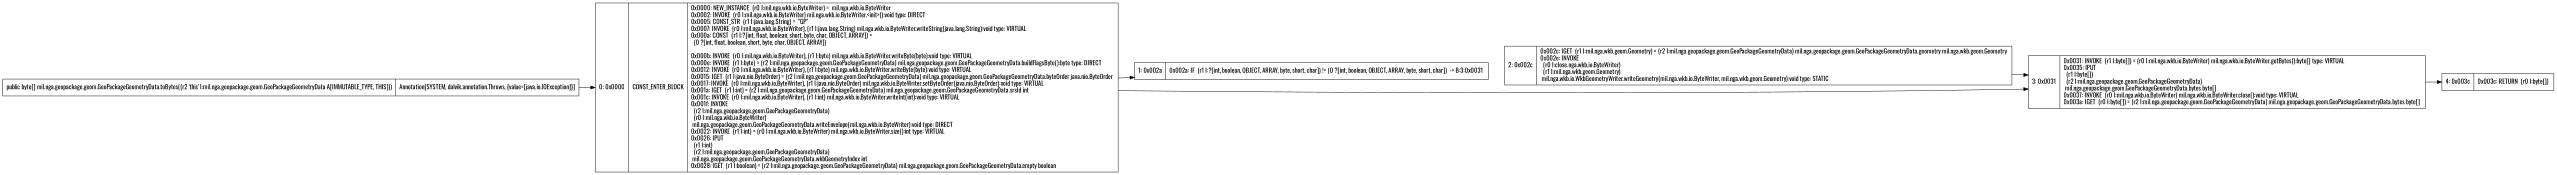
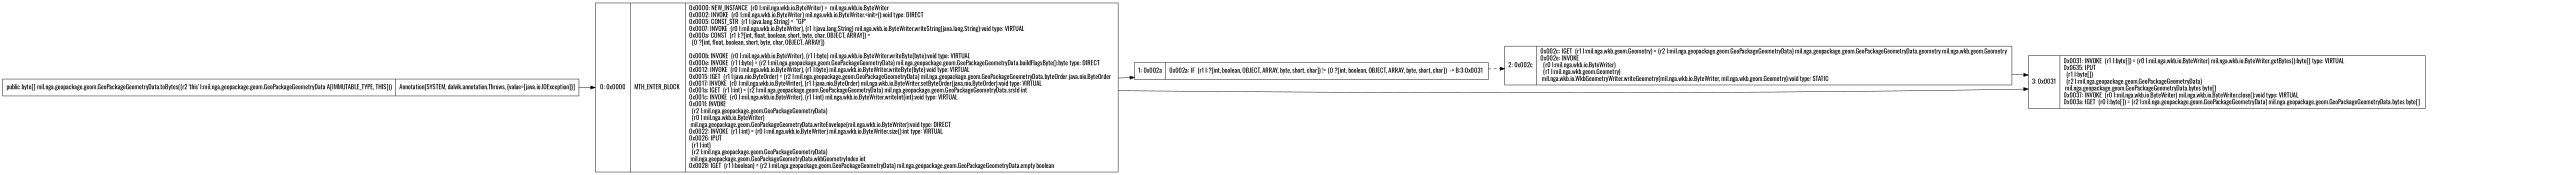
  digraph {
    fontname=Oswald
    rankdir=LR
    node [fontname=Oswald shape=record]
    edge [fontname=Oswald]
-   n1 [label="{0\:\ 0x0000|CONST_ENTER_BLOCK\l|0x0000: NEW_INSTANCE  (r0 I:mil.nga.wkb.io.ByteWriter) =  mil.nga.wkb.io.ByteWriter \l0x0002: INVOKE  (r0 I:mil.nga.wkb.io.ByteWriter) mil.nga.wkb.io.ByteWriter.\<init\>():void type: DIRECT \l0x0005: CONST_STR  (r1 I:java.lang.String) =  \"GP\" \l0x0007: INVOKE  (r0 I:mil.nga.wkb.io.ByteWriter), (r1 I:java.lang.String) mil.nga.wkb.io.ByteWriter.writeString(java.lang.String):void type: VIRTUAL \l0x000a: CONST  (r1 I:?[int, float, boolean, short, byte, char, OBJECT, ARRAY]) = \l  (0 ?[int, float, boolean, short, byte, char, OBJECT, ARRAY])\l \l0x000b: INVOKE  (r0 I:mil.nga.wkb.io.ByteWriter), (r1 I:byte) mil.nga.wkb.io.ByteWriter.writeByte(byte):void type: VIRTUAL \l0x000e: INVOKE  (r1 I:byte) = (r2 I:mil.nga.geopackage.geom.GeoPackageGeometryData) mil.nga.geopackage.geom.GeoPackageGeometryData.buildFlagsByte():byte type: DIRECT \l0x0012: INVOKE  (r0 I:mil.nga.wkb.io.ByteWriter), (r1 I:byte) mil.nga.wkb.io.ByteWriter.writeByte(byte):void type: VIRTUAL \l0x0015: IGET  (r1 I:java.nio.ByteOrder) = (r2 I:mil.nga.geopackage.geom.GeoPackageGeometryData) mil.nga.geopackage.geom.GeoPackageGeometryData.byteOrder java.nio.ByteOrder \l0x0017: INVOKE  (r0 I:mil.nga.wkb.io.ByteWriter), (r1 I:java.nio.ByteOrder) mil.nga.wkb.io.ByteWriter.setByteOrder(java.nio.ByteOrder):void type: VIRTUAL \l0x001a: IGET  (r1 I:int) = (r2 I:mil.nga.geopackage.geom.GeoPackageGeometryData) mil.nga.geopackage.geom.GeoPackageGeometryData.srsId int \l0x001c: INVOKE  (r0 I:mil.nga.wkb.io.ByteWriter), (r1 I:int) mil.nga.wkb.io.ByteWriter.writeInt(int):void type: VIRTUAL \l0x001f: INVOKE  \l  (r2 I:mil.nga.geopackage.geom.GeoPackageGeometryData)\l  (r0 I:mil.nga.wkb.io.ByteWriter)\l mil.nga.geopackage.geom.GeoPackageGeometryData.writeEnvelope(mil.nga.wkb.io.ByteWriter):void type: DIRECT \l0x0022: INVOKE  (r1 I:int) = (r0 I:mil.nga.wkb.io.ByteWriter) mil.nga.wkb.io.ByteWriter.size():int type: VIRTUAL \l0x0026: IPUT  \l  (r1 I:int)\l  (r2 I:mil.nga.geopackage.geom.GeoPackageGeometryData)\l mil.nga.geopackage.geom.GeoPackageGeometryData.wkbGeometryIndex int \l0x0028: IGET  (r1 I:boolean) = (r2 I:mil.nga.geopackage.geom.GeoPackageGeometryData) mil.nga.geopackage.geom.GeoPackageGeometryData.empty boolean \l}"]
+   n1 [label="{0\:\ 0x0000|MTH_ENTER_BLOCK\l|0x0000: NEW_INSTANCE  (r0 I:mil.nga.wkb.io.ByteWriter) =  mil.nga.wkb.io.ByteWriter \l0x0002: INVOKE  (r0 I:mil.nga.wkb.io.ByteWriter) mil.nga.wkb.io.ByteWriter.\<init\>():void type: DIRECT \l0x0005: CONST_STR  (r1 I:java.lang.String) =  \"GP\" \l0x0007: INVOKE  (r0 I:mil.nga.wkb.io.ByteWriter), (r1 I:java.lang.String) mil.nga.wkb.io.ByteWriter.writeString(java.lang.String):void type: VIRTUAL \l0x000a: CONST  (r1 I:?[int, float, boolean, short, byte, char, OBJECT, ARRAY]) = \l  (0 ?[int, float, boolean, short, byte, char, OBJECT, ARRAY])\l \l0x000b: INVOKE  (r0 I:mil.nga.wkb.io.ByteWriter), (r1 I:byte) mil.nga.wkb.io.ByteWriter.writeByte(byte):void type: VIRTUAL \l0x000e: INVOKE  (r1 I:byte) = (r2 I:mil.nga.geopackage.geom.GeoPackageGeometryData) mil.nga.geopackage.geom.GeoPackageGeometryData.buildFlagsByte():byte type: DIRECT \l0x0012: INVOKE  (r0 I:mil.nga.wkb.io.ByteWriter), (r1 I:byte) mil.nga.wkb.io.ByteWriter.writeByte(byte):void type: VIRTUAL \l0x0015: IGET  (r1 I:java.nio.ByteOrder) = (r2 I:mil.nga.geopackage.geom.GeoPackageGeometryData) mil.nga.geopackage.geom.GeoPackageGeometryData.byteOrder java.nio.ByteOrder \l0x0017: INVOKE  (r0 I:mil.nga.wkb.io.ByteWriter), (r1 I:java.nio.ByteOrder) mil.nga.wkb.io.ByteWriter.setByteOrder(java.nio.ByteOrder):void type: VIRTUAL \l0x001a: IGET  (r1 I:int) = (r2 I:mil.nga.geopackage.geom.GeoPackageGeometryData) mil.nga.geopackage.geom.GeoPackageGeometryData.srsId int \l0x001c: INVOKE  (r0 I:mil.nga.wkb.io.ByteWriter), (r1 I:int) mil.nga.wkb.io.ByteWriter.writeInt(int):void type: VIRTUAL \l0x001f: INVOKE  \l  (r2 I:mil.nga.geopackage.geom.GeoPackageGeometryData)\l  (r0 I:mil.nga.wkb.io.ByteWriter)\l mil.nga.geopackage.geom.GeoPackageGeometryData.writeEnvelope(mil.nga.wkb.io.ByteWriter):void type: DIRECT \l0x0022: INVOKE  (r1 I:int) = (r0 I:mil.nga.wkb.io.ByteWriter) mil.nga.wkb.io.ByteWriter.size():int type: VIRTUAL \l0x0026: IPUT  \l  (r1 I:int)\l  (r2 I:mil.nga.geopackage.geom.GeoPackageGeometryData)\l mil.nga.geopackage.geom.GeoPackageGeometryData.wkbGeometryIndex int \l0x0028: IGET  (r1 I:boolean) = (r2 I:mil.nga.geopackage.geom.GeoPackageGeometryData) mil.nga.geopackage.geom.GeoPackageGeometryData.empty boolean \l}"]
    n2 [label="{1\:\ 0x002a|0x002a: IF  (r1 I:?[int, boolean, OBJECT, ARRAY, byte, short, char]) != (0 ?[int, boolean, OBJECT, ARRAY, byte, short, char])  \-\> B:3:0x0031 \l}"]
-   n3 [label="{3\:\ 0x0031|0x0031: INVOKE  (r1 I:byte[]) = (r0 I:mil.nga.wkb.io.ByteWriter) mil.nga.wkb.io.ByteWriter.getBytes():byte[] type: VIRTUAL \l0x0035: IPUT  \l  (r1 I:byte[])\l  (r2 I:mil.nga.geopackage.geom.GeoPackageGeometryData)\l mil.nga.geopackage.geom.GeoPackageGeometryData.bytes byte[] \l0x0037: INVOKE  (r0 I:mil.nga.wkb.io.ByteWriter) mil.nga.wkb.io.ByteWriter.close():void type: VIRTUAL \l0x003a: IGET  (r0 I:byte[]) = (r2 I:mil.nga.geopackage.geom.GeoPackageGeometryData) mil.nga.geopackage.geom.GeoPackageGeometryData.bytes byte[] \l}"]
-   n4 [label="{2\:\ 0x002c|0x002c: IGET  (r1 I:mil.nga.wkb.geom.Geometry) = (r2 I:mil.nga.geopackage.geom.GeoPackageGeometryData) mil.nga.geopackage.geom.GeoPackageGeometryData.geometry mil.nga.wkb.geom.Geometry \l0x002e: INVOKE  \l  (r0 I:close.nga.wkb.io.ByteWriter)\l  (r1 I:mil.nga.wkb.geom.Geometry)\l mil.nga.wkb.io.WkbGeometryWriter.writeGeometry(mil.nga.wkb.io.ByteWriter, mil.nga.wkb.geom.Geometry):void type: STATIC \l}"]
-   n5 [label="{4\:\ 0x003c|0x003c: RETURN  (r0 I:byte[]) \l}"]
+   n3 [label="{3\:\ 0x0031|0x0031: INVOKE  (r1 I:byte[]) = (r0 I:mil.nga.wkb.io.ByteWriter) mil.nga.wkb.io.ByteWriter.getBytes():byte[] type: VIRTUAL \l0x0635: IPUT  \l  (r1 I:byte[])\l  (r2 I:mil.nga.geopackage.geom.GeoPackageGeometryData)\l mil.nga.geopackage.geom.GeoPackageGeometryData.bytes byte[] \l0x0037: INVOKE  (r0 I:mil.nga.wkb.io.ByteWriter) mil.nga.wkb.io.ByteWriter.close():void type: VIRTUAL \l0x003a: IGET  (r0 I:byte[]) = (r2 I:mil.nga.geopackage.geom.GeoPackageGeometryData) mil.nga.geopackage.geom.GeoPackageGeometryData.bytes byte[] \l}"]
+   n4 [label="{2\:\ 0x002c|0x002c: IGET  (r1 I:mil.nga.wkb.geom.Geometry) = (r2 I:mil.nga.geopackage.geom.GeoPackageGeometryData) mil.nga.geopackage.geom.GeoPackageGeometryData.geometry mil.nga.wkb.geom.Geometry \l0x002e: INVOKE  \l  (r0 I:mil.nga.wkb.io.ByteWriter)\l  (r1 I:mil.nga.wkb.geom.Geometry)\l mil.nga.wkb.io.WkbGeometryWriter.writeGeometry(mil.nga.wkb.io.ByteWriter, mil.nga.wkb.geom.Geometry):void type: STATIC \l}"]
    n6 [label="{public byte[] mil.nga.geopackage.geom.GeoPackageGeometryData.toBytes((r2 'this' I:mil.nga.geopackage.geom.GeoPackageGeometryData A[IMMUTABLE_TYPE, THIS]))  | Annotation[SYSTEM, dalvik.annotation.Throws, \{value=[java.io.IOException]\}]\l}"]
    n1 -> n2
    n1 -> n3
-   n3 -> n5
+   n2 -> n4 [style=dashed]
    n4 -> n3
    n6 -> n1
  }
